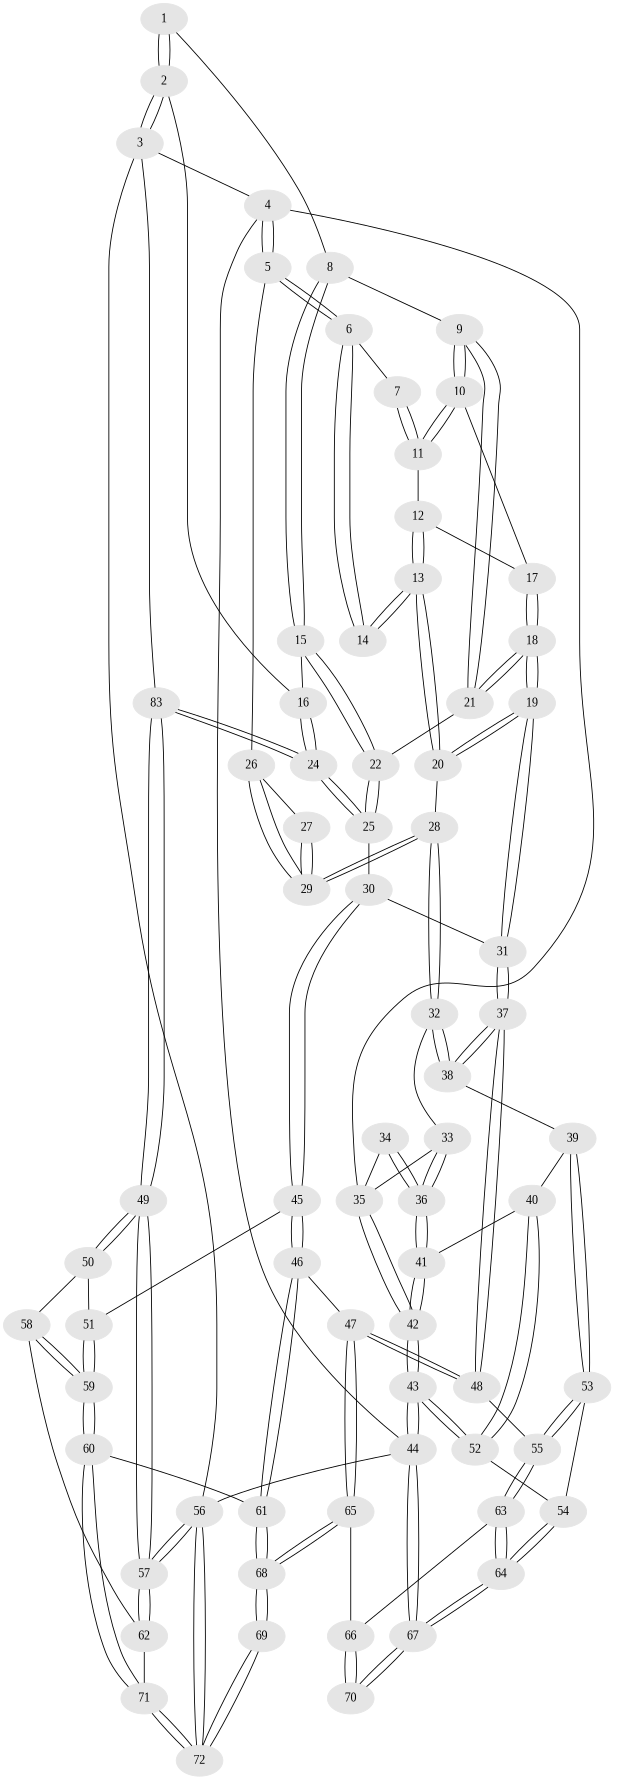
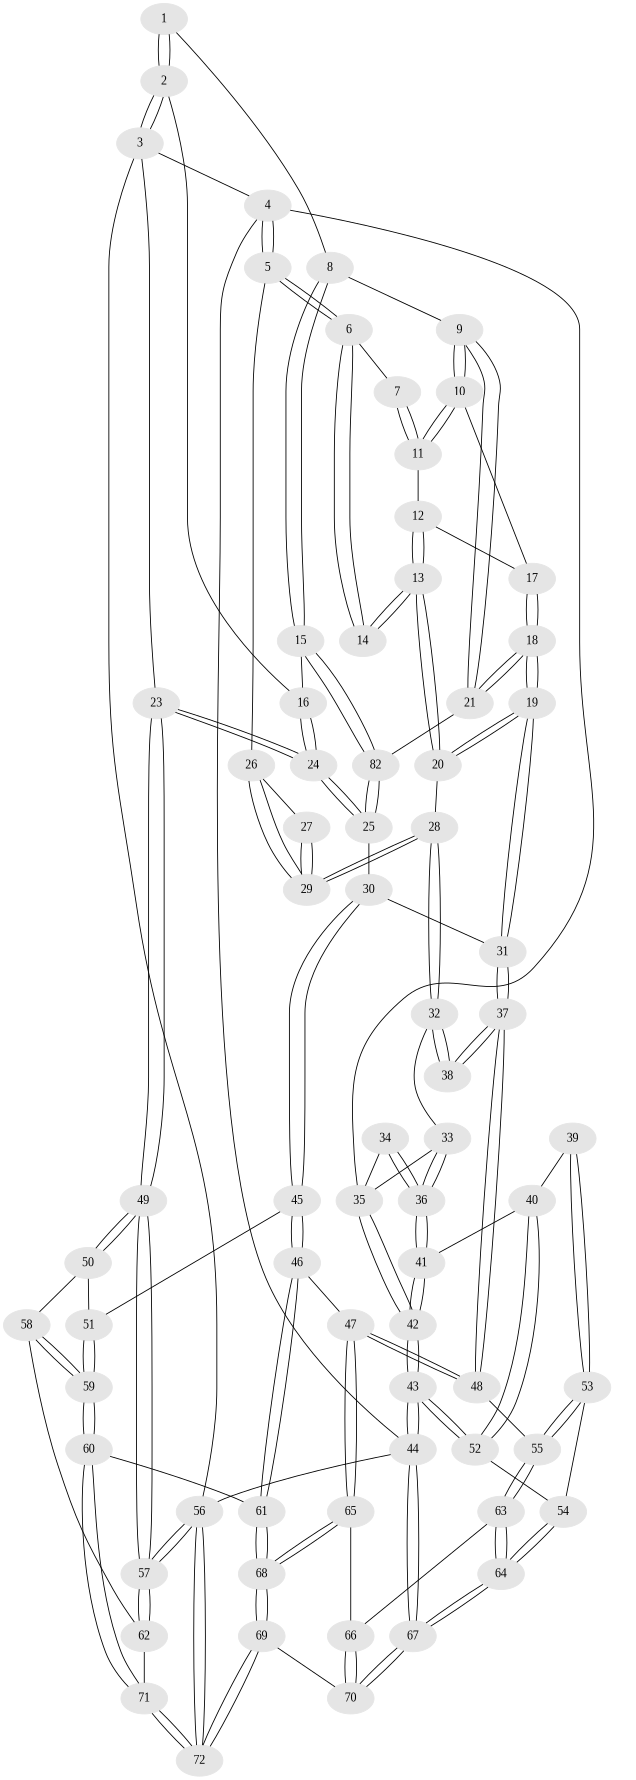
  graph {
    fontname="Liberation Serif"
    node [color=gray90 fontname="Liberation Serif" style=filled]
    edge [fontname="Liberation Serif"]
    1
    2
    8
    3
    16
    9
    15
    4
-   23 [label=83]
+   23
    56
    24
    5
    35
    44
    49
    57
    72
    6
    26
    42
    67
    7
    14
    27
    29
    11
    12
    10
    21
-   22
+   22 [label=82]
    17
    18
    13
    20
    28
    25
    19
    31
    37
    32
    30
    50
    45
    33
    38
    46
    51
    48
    36
    39
    34
    41
    43
    55
    40
    53
    52
    54
    70
    47
    61
    59
    65
    68
    66
    63
    58
    62
    60
    64
    71
    69
    1 -- 2
    1 -- 2
    1 -- 8
    2 -- 3
    2 -- 3
    2 -- 16
    8 -- 9
    8 -- 15
    8 -- 15
    3 -- 4
    3 -- 23
    3 -- 56
    16 -- 24
    16 -- 24
    9 -- 10
    9 -- 10
    9 -- 21
    9 -- 21
    15 -- 16
    15 -- 22
    15 -- 22
    4 -- 5
    4 -- 5
    4 -- 35
    4 -- 44
    23 -- 24
    23 -- 24
    23 -- 49
    23 -- 49
    56 -- 57
    56 -- 57
    56 -- 72
    56 -- 72
    24 -- 25
    24 -- 25
    5 -- 6
    5 -- 6
    5 -- 26
    35 -- 42
    35 -- 42
    44 -- 56
    44 -- 67
    44 -- 67
    49 -- 57
    49 -- 57
    49 -- 50
    49 -- 50
    57 -- 62
    57 -- 62
    6 -- 7
    6 -- 14
    6 -- 14
    26 -- 27
    26 -- 29
    26 -- 29
    42 -- 43
    42 -- 43
    67 -- 70
    67 -- 70
    7 -- 11
    7 -- 11
    27 -- 29
    27 -- 29
    11 -- 12
    12 -- 17
    12 -- 13
    12 -- 13
    10 -- 11
    10 -- 11
    10 -- 17
    21 -- 22
    22 -- 25
    22 -- 25
    17 -- 18
    17 -- 18
    18 -- 21
    18 -- 21
    18 -- 19
    18 -- 19
    13 -- 14
    13 -- 14
    13 -- 20
    13 -- 20
    20 -- 28
    28 -- 29
    28 -- 29
    28 -- 32
    28 -- 32
    25 -- 30
    19 -- 20
    19 -- 20
    19 -- 31
    19 -- 31
    31 -- 37
    31 -- 37
    37 -- 38
    37 -- 38
    37 -- 48
    37 -- 48
    32 -- 33
    32 -- 38
    32 -- 38
    30 -- 31
    30 -- 45
    30 -- 45
    50 -- 51
    50 -- 58
    45 -- 46
    45 -- 46
    45 -- 51
    33 -- 35
    33 -- 36
    33 -- 36
-   38 -- 39
    46 -- 47
    46 -- 61
    46 -- 61
    51 -- 59
    51 -- 59
    48 -- 55
    36 -- 41
    36 -- 41
    39 -- 40
    39 -- 53
    39 -- 53
    34 -- 35
    34 -- 36
    34 -- 36
    41 -- 42
    41 -- 42
    43 -- 44
    43 -- 44
    43 -- 52
    43 -- 52
    55 -- 63
    55 -- 63
    40 -- 41
    40 -- 52
    40 -- 52
    53 -- 55
    53 -- 55
    53 -- 54
    52 -- 54
    54 -- 64
    54 -- 64
    47 -- 48
    47 -- 48
    47 -- 65
    47 -- 65
    61 -- 68
    61 -- 68
    59 -- 60
    59 -- 60
    65 -- 68
    65 -- 68
    65 -- 66
    68 -- 69
    68 -- 69
    66 -- 70
    66 -- 70
    63 -- 66
    63 -- 64
    63 -- 64
    58 -- 59
    58 -- 59
    58 -- 62
    62 -- 71
    60 -- 61
    60 -- 71
    60 -- 71
    64 -- 67
    64 -- 67
    71 -- 72
    71 -- 72
    69 -- 72
    69 -- 72
+   69 -- 70
  }
